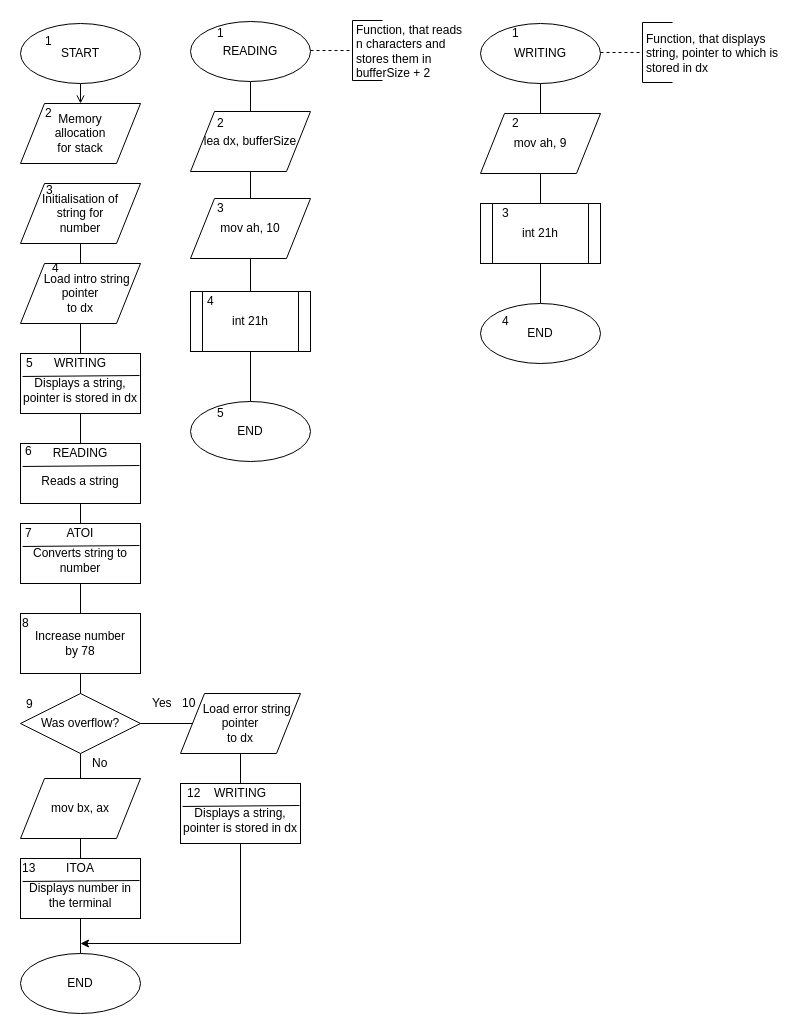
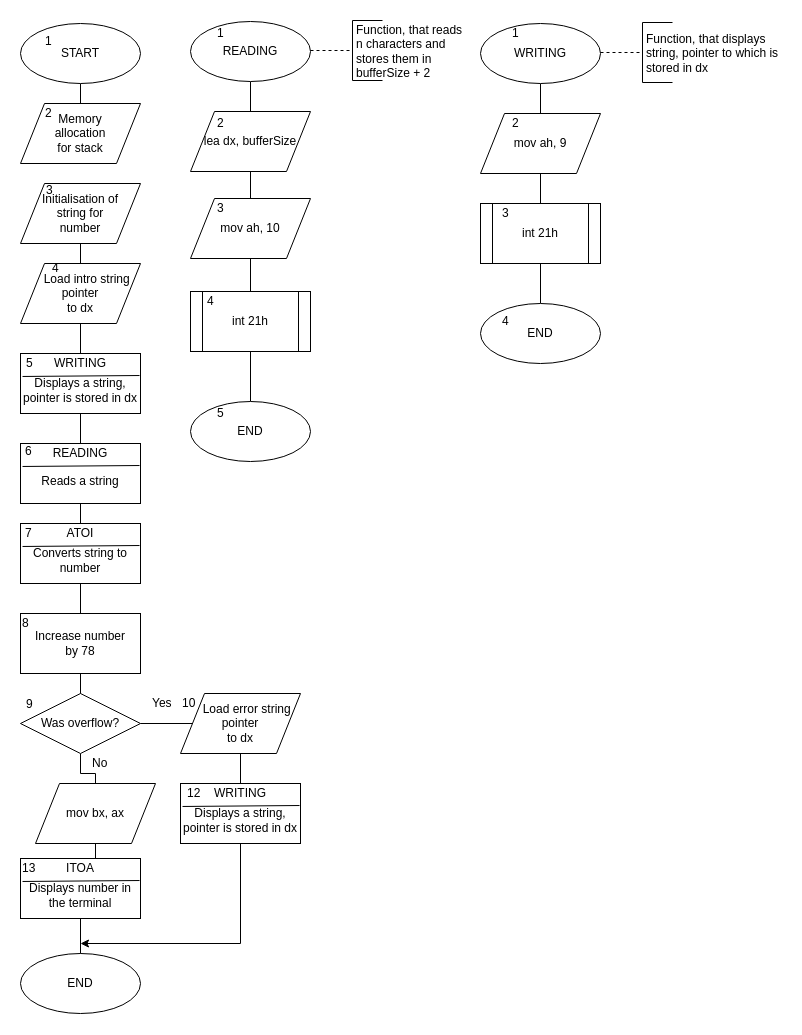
  <mxCell id="0" />
  <mxCell id="1" parent="0" />
- <mxCell id="2" value="" style="rounded=0;orthogonalLoop=1;jettySize=auto;html=1;strokeColor=#000000;elbow=vertical;startArrow=none;startFill=0;endArrow=open;endFill=0;" parent="1" source="3" target="4" edge="1"><mxGeometry relative="1" as="geometry" /></mxCell>
+ <mxCell id="2" value="" style="rounded=0;orthogonalLoop=1;jettySize=auto;html=1;strokeColor=#000000;elbow=vertical;startArrow=none;startFill=0;endArrow=none;endFill=0;" parent="1" source="3" target="4" edge="1"><mxGeometry relative="1" as="geometry" /></mxCell>
  <mxCell id="3" value="START" style="ellipse;whiteSpace=wrap;html=1;" parent="1" vertex="1"><mxGeometry x="20" y="23" width="120" height="60" as="geometry" /></mxCell>
  <mxCell id="4" value="Memory&lt;br&gt;allocation&lt;br&gt;for stack" style="shape=parallelogram;perimeter=parallelogramPerimeter;whiteSpace=wrap;html=1;" parent="1" vertex="1"><mxGeometry x="20" y="103" width="120" height="60" as="geometry" /></mxCell>
  <mxCell id="5" value="" style="edgeStyle=orthogonalEdgeStyle;rounded=0;orthogonalLoop=1;jettySize=auto;html=1;endArrow=none;endFill=0;" parent="1" source="6" target="8" edge="1"><mxGeometry relative="1" as="geometry" /></mxCell>
  <mxCell id="6" value="Initialisation of&lt;br&gt;string for&lt;br&gt;number" style="shape=parallelogram;perimeter=parallelogramPerimeter;whiteSpace=wrap;html=1;" parent="1" vertex="1"><mxGeometry x="20" y="183" width="120" height="60" as="geometry" /></mxCell>
  <mxCell id="7" value="" style="edgeStyle=orthogonalEdgeStyle;rounded=0;orthogonalLoop=1;jettySize=auto;html=1;endArrow=none;endFill=0;" parent="1" source="8" target="17" edge="1"><mxGeometry relative="1" as="geometry" /></mxCell>
  <mxCell id="8" value="&amp;nbsp; &amp;nbsp; Load intro string&lt;br&gt;pointer&lt;br&gt;to dx" style="shape=parallelogram;perimeter=parallelogramPerimeter;whiteSpace=wrap;html=1;" parent="1" vertex="1"><mxGeometry x="20" y="263" width="120" height="60" as="geometry" /></mxCell>
  <mxCell id="9" value="" style="edgeStyle=orthogonalEdgeStyle;rounded=0;orthogonalLoop=1;jettySize=auto;html=1;endArrow=none;endFill=0;" parent="1" source="10" target="34" edge="1"><mxGeometry relative="1" as="geometry" /></mxCell>
  <mxCell id="10" value="Increase number&lt;br&gt;by 78" style="rounded=0;whiteSpace=wrap;html=1;" parent="1" vertex="1"><mxGeometry x="20" y="613" width="120" height="60" as="geometry" /></mxCell>
  <mxCell id="11" value="" style="edgeStyle=orthogonalEdgeStyle;rounded=0;orthogonalLoop=1;jettySize=auto;html=1;endArrow=none;endFill=0;" parent="1" source="12" target="29" edge="1"><mxGeometry relative="1" as="geometry" /></mxCell>
- <mxCell id="12" value="mov bx, ax" style="shape=parallelogram;perimeter=parallelogramPerimeter;whiteSpace=wrap;html=1;" parent="1" vertex="1"><mxGeometry x="20" y="778" width="120" height="60" as="geometry" /></mxCell>
+ <mxCell id="12" value="mov bx, ax" style="shape=parallelogram;perimeter=parallelogramPerimeter;whiteSpace=wrap;html=1;" parent="1" vertex="1"><mxGeometry x="35" y="783" width="120" height="60" as="geometry" /></mxCell>
  <mxCell id="13" value="END" style="ellipse;whiteSpace=wrap;html=1;" parent="1" vertex="1"><mxGeometry x="20" y="953" width="120" height="60" as="geometry" /></mxCell>
  <mxCell id="14" value="2" style="text;html=1;resizable=0;points=[];autosize=1;align=left;verticalAlign=top;spacingTop=-4;" parent="1" vertex="1"><mxGeometry x="43" y="103" width="20" height="20" as="geometry" /></mxCell>
  <mxCell id="15" value="3" style="text;html=1;resizable=0;points=[];autosize=1;align=left;verticalAlign=top;spacingTop=-4;" parent="1" vertex="1"><mxGeometry x="44" y="180" width="20" height="20" as="geometry" /></mxCell>
  <mxCell id="16" value="" style="edgeStyle=orthogonalEdgeStyle;rounded=0;orthogonalLoop=1;jettySize=auto;html=1;endArrow=none;endFill=0;" parent="1" source="17" target="21" edge="1"><mxGeometry relative="1" as="geometry" /></mxCell>
  <mxCell id="17" value="&lt;br&gt;Displays a string, pointer is stored in dx" style="rounded=0;whiteSpace=wrap;html=1;" parent="1" vertex="1"><mxGeometry x="20" y="353" width="120" height="60" as="geometry" /></mxCell>
  <mxCell id="18" value="" style="endArrow=none;html=1;entryX=0.992;entryY=0.367;entryDx=0;entryDy=0;entryPerimeter=0;exitX=0.017;exitY=0.383;exitDx=0;exitDy=0;exitPerimeter=0;" parent="1" source="17" target="17" edge="1"><mxGeometry width="50" height="50" relative="1" as="geometry"><mxPoint x="-30" y="285" as="sourcePoint" /><mxPoint x="90" y="284" as="targetPoint" /></mxGeometry></mxCell>
  <mxCell id="19" value="WRITING" style="text;html=1;strokeColor=none;fillColor=none;align=center;verticalAlign=middle;whiteSpace=wrap;rounded=0;" parent="1" vertex="1"><mxGeometry x="60" y="353" width="40" height="20" as="geometry" /></mxCell>
  <mxCell id="20" value="" style="edgeStyle=orthogonalEdgeStyle;rounded=0;orthogonalLoop=1;jettySize=auto;html=1;endArrow=none;endFill=0;" parent="1" source="21" target="25" edge="1"><mxGeometry relative="1" as="geometry" /></mxCell>
  <mxCell id="21" value="&lt;br&gt;Reads a string" style="rounded=0;whiteSpace=wrap;html=1;" parent="1" vertex="1"><mxGeometry x="20" y="443" width="120" height="60" as="geometry" /></mxCell>
  <mxCell id="22" value="" style="endArrow=none;html=1;entryX=0.992;entryY=0.367;entryDx=0;entryDy=0;entryPerimeter=0;exitX=0.017;exitY=0.383;exitDx=0;exitDy=0;exitPerimeter=0;" parent="1" source="21" target="21" edge="1"><mxGeometry width="50" height="50" relative="1" as="geometry"><mxPoint x="-30" y="375" as="sourcePoint" /><mxPoint x="90" y="374" as="targetPoint" /></mxGeometry></mxCell>
  <mxCell id="23" value="READING" style="text;html=1;strokeColor=none;fillColor=none;align=center;verticalAlign=middle;whiteSpace=wrap;rounded=0;" parent="1" vertex="1"><mxGeometry x="60" y="443" width="40" height="20" as="geometry" /></mxCell>
  <mxCell id="24" value="" style="edgeStyle=orthogonalEdgeStyle;rounded=0;orthogonalLoop=1;jettySize=auto;html=1;endArrow=none;endFill=0;" parent="1" source="25" target="10" edge="1"><mxGeometry relative="1" as="geometry" /></mxCell>
  <mxCell id="25" value="&lt;br&gt;Converts string to number" style="rounded=0;whiteSpace=wrap;html=1;" parent="1" vertex="1"><mxGeometry x="20" y="523" width="120" height="60" as="geometry" /></mxCell>
  <mxCell id="26" value="" style="endArrow=none;html=1;entryX=0.992;entryY=0.367;entryDx=0;entryDy=0;entryPerimeter=0;exitX=0.017;exitY=0.383;exitDx=0;exitDy=0;exitPerimeter=0;" parent="1" source="25" target="25" edge="1"><mxGeometry width="50" height="50" relative="1" as="geometry"><mxPoint x="-30" y="455" as="sourcePoint" /><mxPoint x="90" y="454" as="targetPoint" /></mxGeometry></mxCell>
  <mxCell id="27" value="ATOI" style="text;html=1;strokeColor=none;fillColor=none;align=center;verticalAlign=middle;whiteSpace=wrap;rounded=0;" parent="1" vertex="1"><mxGeometry x="60" y="523" width="40" height="20" as="geometry" /></mxCell>
  <mxCell id="28" value="" style="edgeStyle=orthogonalEdgeStyle;rounded=0;orthogonalLoop=1;jettySize=auto;html=1;endArrow=none;endFill=0;" parent="1" source="29" target="13" edge="1"><mxGeometry relative="1" as="geometry" /></mxCell>
  <mxCell id="29" value="&lt;br&gt;Displays number in the terminal" style="rounded=0;whiteSpace=wrap;html=1;" parent="1" vertex="1"><mxGeometry x="20" y="858" width="120" height="60" as="geometry" /></mxCell>
  <mxCell id="30" value="" style="endArrow=none;html=1;entryX=0.992;entryY=0.367;entryDx=0;entryDy=0;entryPerimeter=0;exitX=0.017;exitY=0.383;exitDx=0;exitDy=0;exitPerimeter=0;" parent="1" source="29" target="29" edge="1"><mxGeometry width="50" height="50" relative="1" as="geometry"><mxPoint x="-30" y="790" as="sourcePoint" /><mxPoint x="90" y="789" as="targetPoint" /></mxGeometry></mxCell>
  <mxCell id="31" value="ITOA" style="text;html=1;strokeColor=none;fillColor=none;align=center;verticalAlign=middle;whiteSpace=wrap;rounded=0;" parent="1" vertex="1"><mxGeometry x="60" y="858" width="40" height="20" as="geometry" /></mxCell>
  <mxCell id="32" value="" style="edgeStyle=orthogonalEdgeStyle;rounded=0;orthogonalLoop=1;jettySize=auto;html=1;endArrow=none;endFill=0;" parent="1" source="34" target="12" edge="1"><mxGeometry relative="1" as="geometry" /></mxCell>
  <mxCell id="33" style="edgeStyle=orthogonalEdgeStyle;rounded=0;orthogonalLoop=1;jettySize=auto;html=1;exitX=1;exitY=0.5;exitDx=0;exitDy=0;entryX=0;entryY=0.5;entryDx=0;entryDy=0;endArrow=none;endFill=0;" parent="1" source="34" target="37" edge="1"><mxGeometry relative="1" as="geometry" /></mxCell>
  <mxCell id="34" value="Was overflow?" style="rhombus;whiteSpace=wrap;html=1;" parent="1" vertex="1"><mxGeometry x="20" y="693" width="120" height="60" as="geometry" /></mxCell>
  <mxCell id="35" value="No" style="text;html=1;resizable=0;points=[];autosize=1;align=left;verticalAlign=top;spacingTop=-4;" parent="1" vertex="1"><mxGeometry x="90" y="753" width="30" height="20" as="geometry" /></mxCell>
  <mxCell id="36" value="" style="edgeStyle=orthogonalEdgeStyle;rounded=0;orthogonalLoop=1;jettySize=auto;html=1;endArrow=none;endFill=0;" parent="1" source="37" target="39" edge="1"><mxGeometry relative="1" as="geometry" /></mxCell>
  <mxCell id="37" value="&amp;nbsp; &amp;nbsp; Load error string&lt;br&gt;pointer&lt;br&gt;to dx" style="shape=parallelogram;perimeter=parallelogramPerimeter;whiteSpace=wrap;html=1;" parent="1" vertex="1"><mxGeometry x="180" y="693" width="120" height="60" as="geometry" /></mxCell>
  <mxCell id="38" style="edgeStyle=none;rounded=0;orthogonalLoop=1;jettySize=auto;html=1;startArrow=none;startFill=0;endArrow=classic;endFill=1;strokeColor=#000000;" parent="1" source="39" edge="1"><mxGeometry relative="1" as="geometry"><mxPoint x="80" y="943" as="targetPoint" /><Array as="points"><mxPoint x="240" y="943" /></Array></mxGeometry></mxCell>
  <mxCell id="39" value="&lt;br&gt;Displays a string, pointer is stored in dx" style="rounded=0;whiteSpace=wrap;html=1;" parent="1" vertex="1"><mxGeometry x="180" y="783" width="120" height="60" as="geometry" /></mxCell>
  <mxCell id="40" value="" style="endArrow=none;html=1;entryX=0.992;entryY=0.367;entryDx=0;entryDy=0;entryPerimeter=0;exitX=0.017;exitY=0.383;exitDx=0;exitDy=0;exitPerimeter=0;" parent="1" source="39" target="39" edge="1"><mxGeometry width="50" height="50" relative="1" as="geometry"><mxPoint x="130" y="715" as="sourcePoint" /><mxPoint x="250" y="714" as="targetPoint" /></mxGeometry></mxCell>
  <mxCell id="41" value="WRITING" style="text;html=1;strokeColor=none;fillColor=none;align=center;verticalAlign=middle;whiteSpace=wrap;rounded=0;" parent="1" vertex="1"><mxGeometry x="220" y="783" width="40" height="20" as="geometry" /></mxCell>
  <mxCell id="42" value="Yes" style="text;html=1;resizable=0;points=[];autosize=1;align=left;verticalAlign=top;spacingTop=-4;" parent="1" vertex="1"><mxGeometry x="150" y="693" width="40" height="20" as="geometry" /></mxCell>
  <mxCell id="43" value="" style="edgeStyle=orthogonalEdgeStyle;rounded=0;orthogonalLoop=1;jettySize=auto;html=1;endArrow=none;endFill=0;" parent="1" source="44" target="46" edge="1"><mxGeometry relative="1" as="geometry" /></mxCell>
  <mxCell id="44" value="READING" style="ellipse;whiteSpace=wrap;html=1;" parent="1" vertex="1"><mxGeometry x="190" y="21" width="120" height="60" as="geometry" /></mxCell>
  <mxCell id="45" value="" style="edgeStyle=orthogonalEdgeStyle;rounded=0;orthogonalLoop=1;jettySize=auto;html=1;endArrow=none;endFill=0;" parent="1" source="46" target="48" edge="1"><mxGeometry relative="1" as="geometry" /></mxCell>
  <mxCell id="46" value="lea dx, bufferSize" style="shape=parallelogram;perimeter=parallelogramPerimeter;whiteSpace=wrap;html=1;" parent="1" vertex="1"><mxGeometry x="190" y="111" width="120" height="60" as="geometry" /></mxCell>
  <mxCell id="47" value="" style="edgeStyle=orthogonalEdgeStyle;rounded=0;orthogonalLoop=1;jettySize=auto;html=1;endArrow=none;endFill=0;" parent="1" source="48" target="50" edge="1"><mxGeometry relative="1" as="geometry" /></mxCell>
  <mxCell id="48" value="mov ah, 10" style="shape=parallelogram;perimeter=parallelogramPerimeter;whiteSpace=wrap;html=1;" parent="1" vertex="1"><mxGeometry x="190" y="198" width="120" height="60" as="geometry" /></mxCell>
  <mxCell id="49" value="" style="edgeStyle=orthogonalEdgeStyle;rounded=0;orthogonalLoop=1;jettySize=auto;html=1;endArrow=none;endFill=0;" parent="1" source="50" target="51" edge="1"><mxGeometry relative="1" as="geometry" /></mxCell>
  <mxCell id="50" value="int 21h" style="shape=process;whiteSpace=wrap;html=1;backgroundOutline=1;" parent="1" vertex="1"><mxGeometry x="190" y="291" width="120" height="60" as="geometry" /></mxCell>
  <mxCell id="51" value="END" style="ellipse;whiteSpace=wrap;html=1;" parent="1" vertex="1"><mxGeometry x="190" y="401" width="120" height="60" as="geometry" /></mxCell>
  <mxCell id="52" value="" style="edgeStyle=orthogonalEdgeStyle;rounded=0;orthogonalLoop=1;jettySize=auto;html=1;endArrow=none;endFill=0;" parent="1" source="53" target="55" edge="1"><mxGeometry relative="1" as="geometry" /></mxCell>
  <mxCell id="53" value="WRITING" style="ellipse;whiteSpace=wrap;html=1;" parent="1" vertex="1"><mxGeometry x="480" y="23" width="120" height="60" as="geometry" /></mxCell>
  <mxCell id="54" value="" style="edgeStyle=orthogonalEdgeStyle;rounded=0;orthogonalLoop=1;jettySize=auto;html=1;endArrow=none;endFill=0;" parent="1" source="55" target="57" edge="1"><mxGeometry relative="1" as="geometry" /></mxCell>
  <mxCell id="55" value="mov ah, 9" style="shape=parallelogram;perimeter=parallelogramPerimeter;whiteSpace=wrap;html=1;" parent="1" vertex="1"><mxGeometry x="480" y="113" width="120" height="60" as="geometry" /></mxCell>
  <mxCell id="56" value="" style="edgeStyle=orthogonalEdgeStyle;rounded=0;orthogonalLoop=1;jettySize=auto;html=1;endArrow=none;endFill=0;" parent="1" source="57" target="58" edge="1"><mxGeometry relative="1" as="geometry" /></mxCell>
  <mxCell id="57" value="int 21h" style="shape=process;whiteSpace=wrap;html=1;backgroundOutline=1;" parent="1" vertex="1"><mxGeometry x="480" y="203" width="120" height="60" as="geometry" /></mxCell>
  <mxCell id="58" value="END" style="ellipse;whiteSpace=wrap;html=1;" parent="1" vertex="1"><mxGeometry x="480" y="303" width="120" height="60" as="geometry" /></mxCell>
  <mxCell id="59" value="" style="endArrow=none;dashed=1;html=1;exitX=1;exitY=0.5;exitDx=0;exitDy=0;" parent="1" edge="1"><mxGeometry width="50" height="50" relative="1" as="geometry"><mxPoint x="310" y="50" as="sourcePoint" /><mxPoint x="350" y="50" as="targetPoint" /></mxGeometry></mxCell>
  <mxCell id="60" value="" style="endArrow=none;html=1;" parent="1" edge="1"><mxGeometry width="50" height="50" relative="1" as="geometry"><mxPoint x="352" y="80" as="sourcePoint" /><mxPoint x="352" y="20" as="targetPoint" /></mxGeometry></mxCell>
  <mxCell id="61" value="" style="endArrow=none;html=1;" parent="1" edge="1"><mxGeometry width="50" height="50" relative="1" as="geometry"><mxPoint x="352" y="20" as="sourcePoint" /><mxPoint x="382" y="20" as="targetPoint" /></mxGeometry></mxCell>
  <mxCell id="62" value="" style="endArrow=none;html=1;" parent="1" edge="1"><mxGeometry width="50" height="50" relative="1" as="geometry"><mxPoint x="352" y="80" as="sourcePoint" /><mxPoint x="382" y="80" as="targetPoint" /></mxGeometry></mxCell>
  <mxCell id="63" value="Function, that reads n characters and stores them in bufferSize + 2" style="text;html=1;strokeColor=none;fillColor=none;align=left;verticalAlign=middle;whiteSpace=wrap;rounded=0;" parent="1" vertex="1"><mxGeometry x="354" y="21" width="116" height="59" as="geometry" /></mxCell>
  <mxCell id="64" value="" style="endArrow=none;dashed=1;html=1;exitX=1;exitY=0.5;exitDx=0;exitDy=0;" parent="1" edge="1"><mxGeometry width="50" height="50" relative="1" as="geometry"><mxPoint x="600" y="52" as="sourcePoint" /><mxPoint x="640" y="52" as="targetPoint" /></mxGeometry></mxCell>
  <mxCell id="65" value="" style="endArrow=none;html=1;" parent="1" edge="1"><mxGeometry width="50" height="50" relative="1" as="geometry"><mxPoint x="642" y="82" as="sourcePoint" /><mxPoint x="642" y="22" as="targetPoint" /></mxGeometry></mxCell>
  <mxCell id="66" value="" style="endArrow=none;html=1;" parent="1" edge="1"><mxGeometry width="50" height="50" relative="1" as="geometry"><mxPoint x="642" y="22" as="sourcePoint" /><mxPoint x="672" y="22" as="targetPoint" /></mxGeometry></mxCell>
  <mxCell id="67" value="" style="endArrow=none;html=1;" parent="1" edge="1"><mxGeometry width="50" height="50" relative="1" as="geometry"><mxPoint x="642" y="82" as="sourcePoint" /><mxPoint x="672" y="82" as="targetPoint" /></mxGeometry></mxCell>
  <mxCell id="68" value="Function, that displays string, pointer to which is stored in dx" style="text;html=1;strokeColor=none;fillColor=none;align=left;verticalAlign=middle;whiteSpace=wrap;rounded=0;" parent="1" vertex="1"><mxGeometry x="644" y="23" width="136" height="59" as="geometry" /></mxCell>
  <mxCell id="69" value="1" style="text;html=1;resizable=0;points=[];autosize=1;align=left;verticalAlign=top;spacingTop=-4;" parent="1" vertex="1"><mxGeometry x="43" y="30.5" width="20" height="20" as="geometry" /></mxCell>
  <mxCell id="70" value="4" style="text;html=1;resizable=0;points=[];autosize=1;align=left;verticalAlign=top;spacingTop=-4;" parent="1" vertex="1"><mxGeometry x="50" y="258" width="20" height="20" as="geometry" /></mxCell>
  <mxCell id="71" value="5" style="text;html=1;resizable=0;points=[];autosize=1;align=left;verticalAlign=top;spacingTop=-4;" parent="1" vertex="1"><mxGeometry x="24" y="353" width="20" height="20" as="geometry" /></mxCell>
  <mxCell id="72" value="6" style="text;html=1;resizable=0;points=[];autosize=1;align=left;verticalAlign=top;spacingTop=-4;" parent="1" vertex="1"><mxGeometry x="23" y="441" width="20" height="20" as="geometry" /></mxCell>
  <mxCell id="73" value="7" style="text;html=1;resizable=0;points=[];autosize=1;align=left;verticalAlign=top;spacingTop=-4;" parent="1" vertex="1"><mxGeometry x="23" y="523" width="20" height="20" as="geometry" /></mxCell>
  <mxCell id="74" value="8" style="text;html=1;resizable=0;points=[];autosize=1;align=left;verticalAlign=top;spacingTop=-4;" parent="1" vertex="1"><mxGeometry x="20" y="613" width="20" height="20" as="geometry" /></mxCell>
  <mxCell id="75" value="9" style="text;html=1;resizable=0;points=[];autosize=1;align=left;verticalAlign=top;spacingTop=-4;" parent="1" vertex="1"><mxGeometry x="24" y="694" width="20" height="20" as="geometry" /></mxCell>
  <mxCell id="76" value="10" style="text;html=1;resizable=0;points=[];autosize=1;align=left;verticalAlign=top;spacingTop=-4;" parent="1" vertex="1"><mxGeometry x="180" y="693" width="30" height="20" as="geometry" /></mxCell>
  <mxCell id="77" value="12" style="text;html=1;resizable=0;points=[];autosize=1;align=left;verticalAlign=top;spacingTop=-4;" parent="1" vertex="1"><mxGeometry x="185" y="783" width="30" height="20" as="geometry" /></mxCell>
  <mxCell id="78" value="13" style="text;html=1;resizable=0;points=[];autosize=1;align=left;verticalAlign=top;spacingTop=-4;" parent="1" vertex="1"><mxGeometry x="20" y="858" width="30" height="20" as="geometry" /></mxCell>
  <mxCell id="79" value="1" style="text;html=1;resizable=0;points=[];autosize=1;align=left;verticalAlign=top;spacingTop=-4;" parent="1" vertex="1"><mxGeometry x="215" y="23" width="20" height="20" as="geometry" /></mxCell>
  <mxCell id="80" value="2" style="text;html=1;resizable=0;points=[];autosize=1;align=left;verticalAlign=top;spacingTop=-4;" parent="1" vertex="1"><mxGeometry x="215" y="113" width="20" height="20" as="geometry" /></mxCell>
  <mxCell id="81" value="3" style="text;html=1;resizable=0;points=[];autosize=1;align=left;verticalAlign=top;spacingTop=-4;" parent="1" vertex="1"><mxGeometry x="215" y="198" width="20" height="20" as="geometry" /></mxCell>
  <mxCell id="82" value="4" style="text;html=1;resizable=0;points=[];autosize=1;align=left;verticalAlign=top;spacingTop=-4;" parent="1" vertex="1"><mxGeometry x="205" y="291" width="20" height="20" as="geometry" /></mxCell>
  <mxCell id="83" value="5" style="text;html=1;resizable=0;points=[];autosize=1;align=left;verticalAlign=top;spacingTop=-4;" parent="1" vertex="1"><mxGeometry x="215" y="403" width="20" height="20" as="geometry" /></mxCell>
  <mxCell id="84" value="1" style="text;html=1;resizable=0;points=[];autosize=1;align=left;verticalAlign=top;spacingTop=-4;" parent="1" vertex="1"><mxGeometry x="510" y="23" width="20" height="20" as="geometry" /></mxCell>
  <mxCell id="85" value="2" style="text;html=1;resizable=0;points=[];autosize=1;align=left;verticalAlign=top;spacingTop=-4;" parent="1" vertex="1"><mxGeometry x="510" y="113" width="20" height="20" as="geometry" /></mxCell>
  <mxCell id="86" value="3" style="text;html=1;resizable=0;points=[];autosize=1;align=left;verticalAlign=top;spacingTop=-4;" parent="1" vertex="1"><mxGeometry x="500" y="203" width="20" height="20" as="geometry" /></mxCell>
  <mxCell id="87" value="4" style="text;html=1;resizable=0;points=[];autosize=1;align=left;verticalAlign=top;spacingTop=-4;" parent="1" vertex="1"><mxGeometry x="500" y="311" width="20" height="20" as="geometry" /></mxCell>
